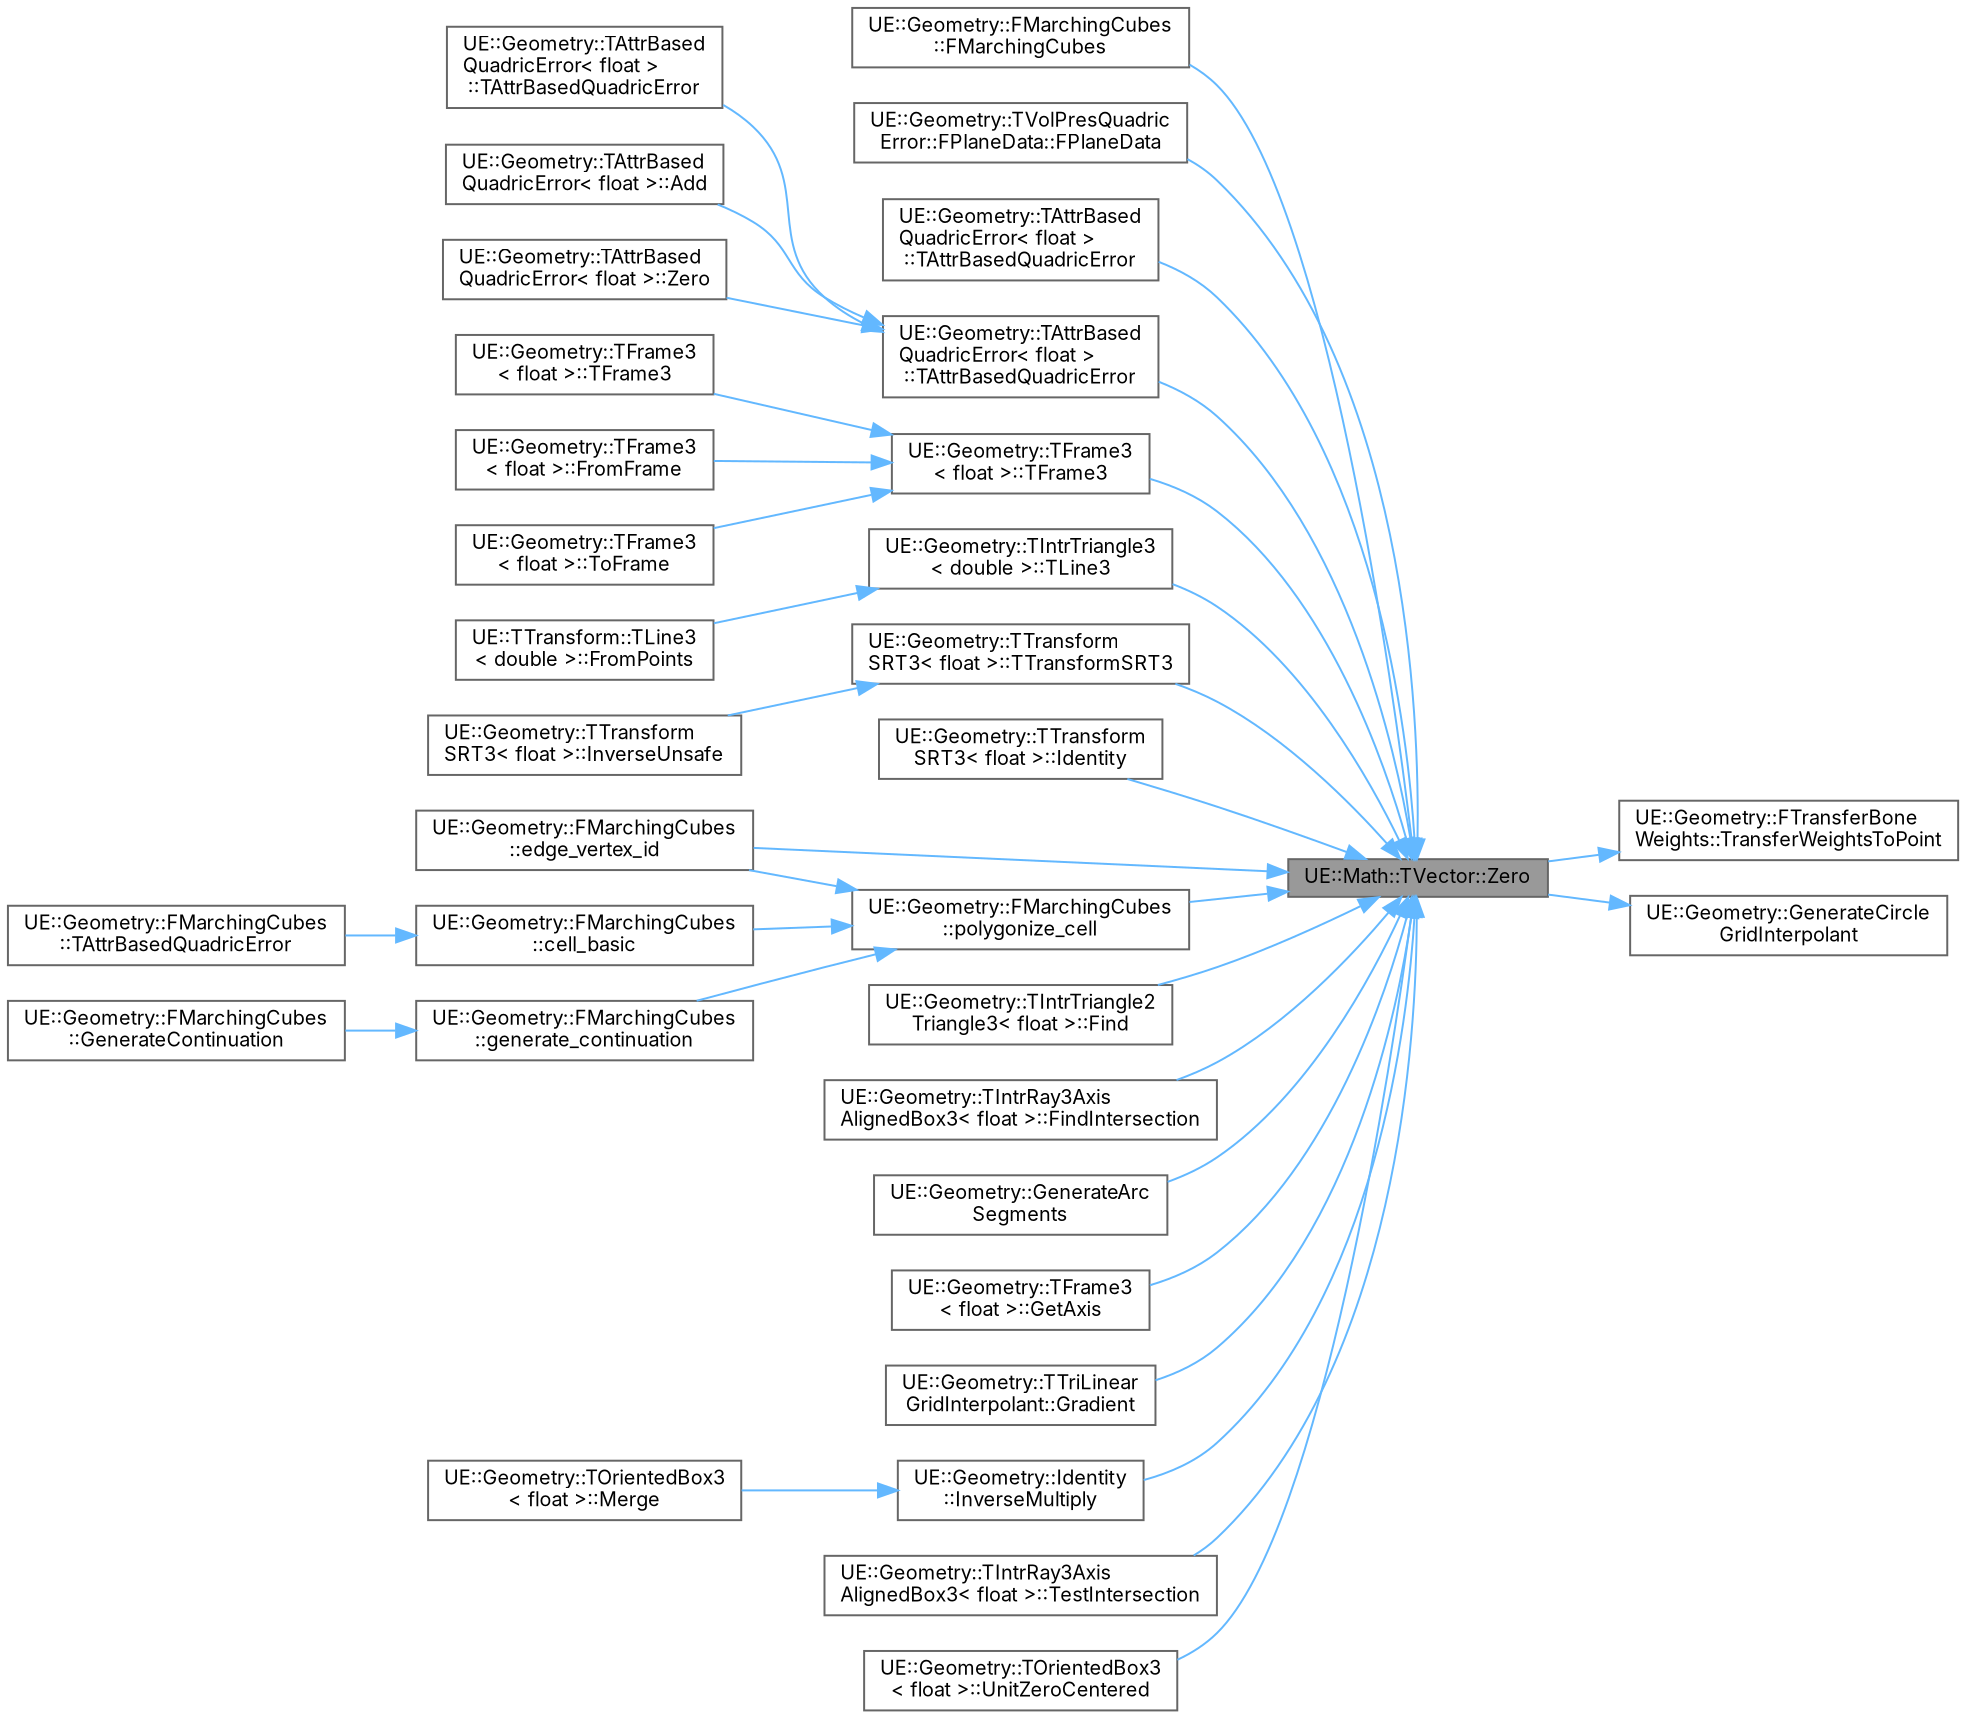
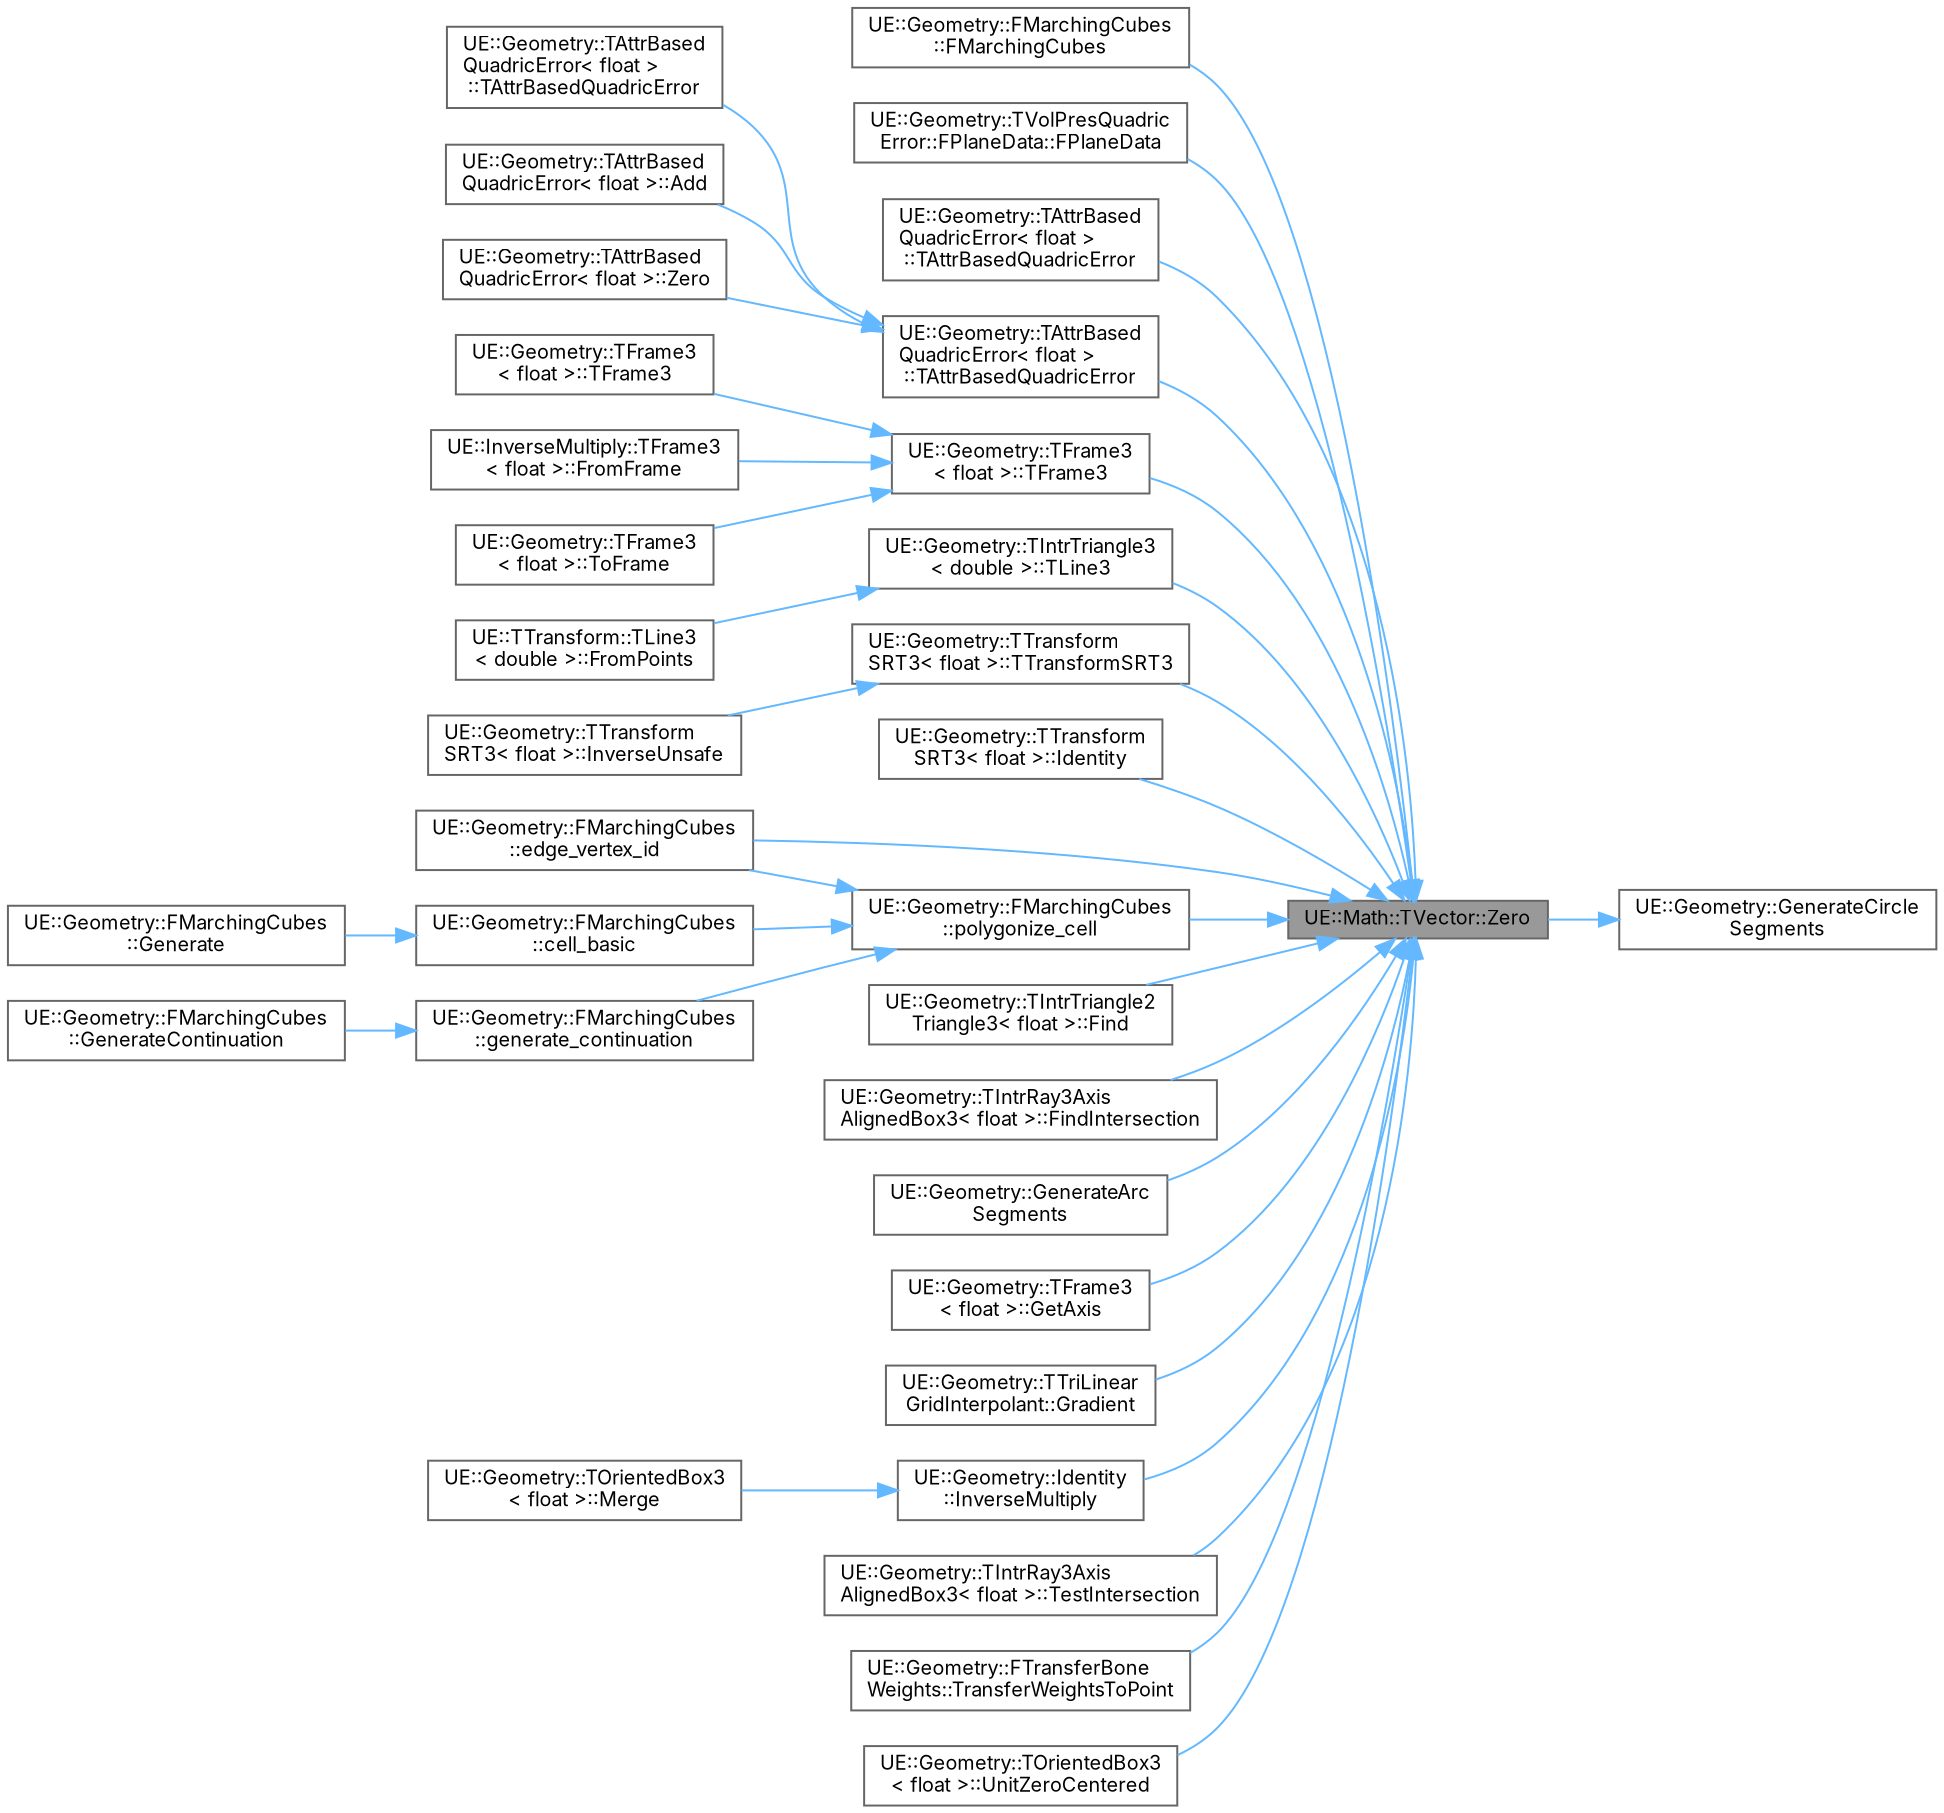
  digraph {
    fontname=Inter
    rankdir=RL
    node [color=grey40 fillcolor=white fontname=Inter fontsize=10 shape=box style=filled]
    edge [color=steelblue1 dir=back fontname=Inter fontsize=10 labelfontname=Helvetica labelfontsize=10 style=solid]
    n1 [color=gray40 fillcolor=grey60 fontcolor=black height=0.2 label="UE::Math::TVector::Zero" width=0.4]
    n2 [height=0.2 label="UE::Geometry::FMarchingCubes\l::FMarchingCubes" width=0.4]
    n3 [height=0.2 label="UE::Geometry::TVolPresQuadric\lError::FPlaneData::FPlaneData" width=0.4]
    n4 [height=0.2 label="UE::Geometry::TAttrBased\lQuadricError\< float \>\l::TAttrBasedQuadricError" width=0.4]
    n5 [height=0.2 label="UE::Geometry::TAttrBased\lQuadricError\< float \>\l::TAttrBasedQuadricError" width=0.4]
    n6 [height=0.2 label="UE::Geometry::TFrame3\l\< float \>::TFrame3" width=0.4]
    n7 [height=0.2 label="UE::Geometry::TIntrTriangle3\l\< double \>::TLine3" width=0.4]
    n8 [height=0.2 label="UE::Geometry::TTransform\lSRT3\< float \>::TTransformSRT3" width=0.4]
    n9 [height=0.2 label="UE::Geometry::TTransform\lSRT3\< float \>::Identity" width=0.4]
    n10 [height=0.2 label="UE::Geometry::FMarchingCubes\l::edge_vertex_id" width=0.4]
    n11 [height=0.2 label="UE::Geometry::FMarchingCubes\l::polygonize_cell" width=0.4]
    n12 [height=0.2 label="UE::Geometry::TIntrTriangle2\lTriangle3\< float \>::Find" width=0.4]
    n13 [height=0.2 label="UE::Geometry::TIntrRay3Axis\lAlignedBox3\< float \>::FindIntersection" width=0.4]
    n14 [height=0.2 label="UE::Geometry::GenerateArc\lSegments" width=0.4]
    n15 [height=0.2 label="UE::Geometry::TFrame3\l\< float \>::GetAxis" width=0.4]
    n16 [height=0.2 label="UE::Geometry::TTriLinear\lGridInterpolant::Gradient" width=0.4]
    n17 [height=0.2 label="UE::Geometry::Identity\l::InverseMultiply" width=0.4]
    n18 [height=0.2 label="UE::Geometry::TIntrRay3Axis\lAlignedBox3\< float \>::TestIntersection" width=0.4]
    n19 [height=0.2 label="UE::Geometry::FTransferBone\lWeights::TransferWeightsToPoint" width=0.4]
    n20 [height=0.2 label="UE::Geometry::TOrientedBox3\l\< float \>::UnitZeroCentered" width=0.4]
    n21 [height=0.2 label="UE::Geometry::TAttrBased\lQuadricError\< float \>\l::TAttrBasedQuadricError" width=0.4]
    n22 [height=0.2 label="UE::Geometry::TAttrBased\lQuadricError\< float \>::Add" width=0.4]
    n23 [height=0.2 label="UE::Geometry::TAttrBased\lQuadricError\< float \>::Zero" width=0.4]
    n24 [height=0.2 label="UE::Geometry::TFrame3\l\< float \>::TFrame3" width=0.4]
-   n25 [height=0.2 label="UE::Geometry::TFrame3\l\< float \>::FromFrame" width=0.4]
+   n25 [height=0.2 label="UE::InverseMultiply::TFrame3\l\< float \>::FromFrame" width=0.4]
    n26 [height=0.2 label="UE::Geometry::TFrame3\l\< float \>::ToFrame" width=0.4]
    n27 [height=0.2 label="UE::TTransform::TLine3\l\< double \>::FromPoints" width=0.4]
    n28 [height=0.2 label="UE::Geometry::TTransform\lSRT3\< float \>::InverseUnsafe" width=0.4]
    n29 [height=0.2 label="UE::Geometry::FMarchingCubes\l::cell_basic" width=0.4]
    n30 [height=0.2 label="UE::Geometry::FMarchingCubes\l::generate_continuation" width=0.4]
-   n31 [height=0.2 label="UE::Geometry::GenerateCircle\lGridInterpolant" width=0.4]
+   n31 [height=0.2 label="UE::Geometry::GenerateCircle\lSegments" width=0.4]
    n32 [height=0.2 label="UE::Geometry::TOrientedBox3\l\< float \>::Merge" width=0.4]
-   n33 [height=0.2 label="UE::Geometry::FMarchingCubes\l::TAttrBasedQuadricError" width=0.4]
+   n33 [height=0.2 label="UE::Geometry::FMarchingCubes\l::Generate" width=0.4]
    n34 [height=0.2 label="UE::Geometry::FMarchingCubes\l::GenerateContinuation" width=0.4]
    n1 -> n2
    n1 -> n3
    n1 -> n4
    n1 -> n5
    n1 -> n6
    n1 -> n7
    n1 -> n8
    n1 -> n9
    n1 -> n10
    n1 -> n11
    n1 -> n12
    n1 -> n13
    n1 -> n14
    n1 -> n15
    n1 -> n16
    n1 -> n17
    n1 -> n18
-   n19 -> n1
+   n1 -> n19
    n1 -> n20
    n5 -> n21
    n5 -> n22
    n5 -> n23
    n6 -> n24
    n6 -> n25
    n6 -> n26
    n7 -> n27
    n8 -> n28
    n11 -> n10
    n11 -> n29
    n11 -> n30
    n17 -> n32
    n29 -> n33
    n30 -> n34
    n31 -> n1
  }
